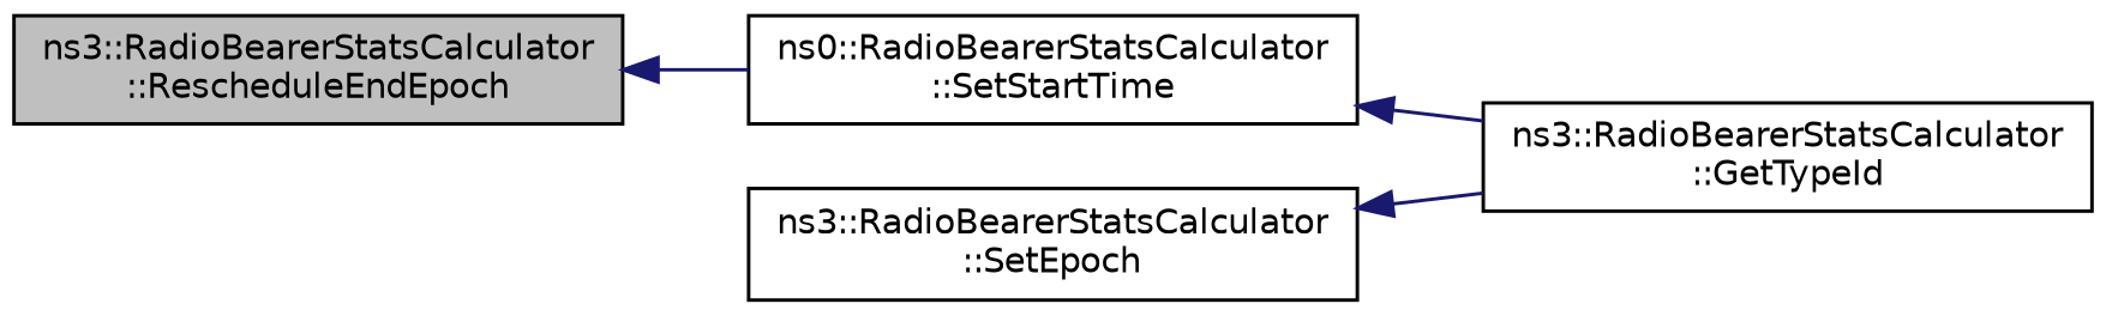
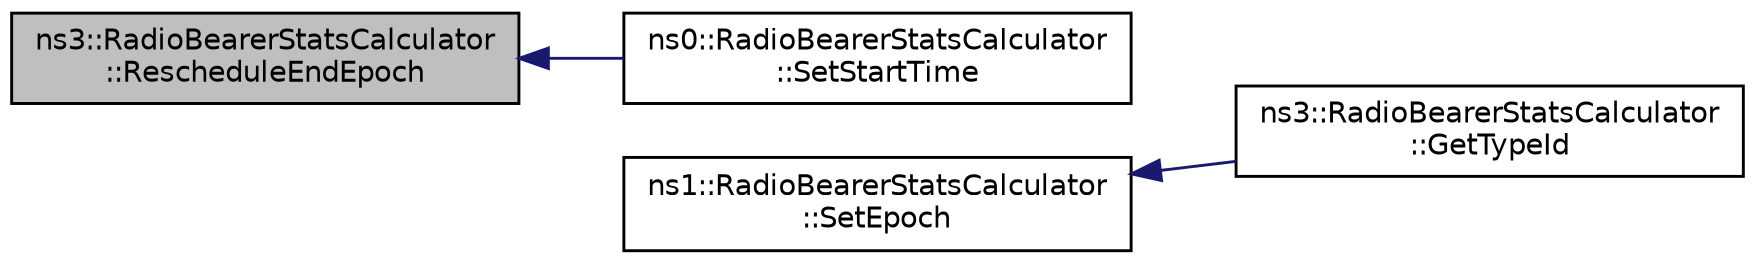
  digraph {
    rankdir=LR
    node [color=black fillcolor=white fontname=Helvetica fontsize=10 shape=record style=filled]
    edge [color=midnightblue dir=back fontname=Helvetica fontsize=10 labelfontname=Helvetica labelfontsize=10 style=solid]
    n1 [fillcolor=grey75 fontcolor=black height=0.2 label="ns3::RadioBearerStatsCalculator\l::RescheduleEndEpoch" width=0.4]
    n2 [height=0.2 label="ns0::RadioBearerStatsCalculator\l::SetStartTime" width=0.4]
    n3 [height=0.2 label="ns3::RadioBearerStatsCalculator\l::GetTypeId" width=0.4]
-   n4 [height=0.2 label="ns3::RadioBearerStatsCalculator\l::SetEpoch" width=0.4]
+   n4 [height=0.2 label="ns1::RadioBearerStatsCalculator\l::SetEpoch" width=0.4]
    n1 -> n2
-   n2 -> n3
    n4 -> n3
  }
